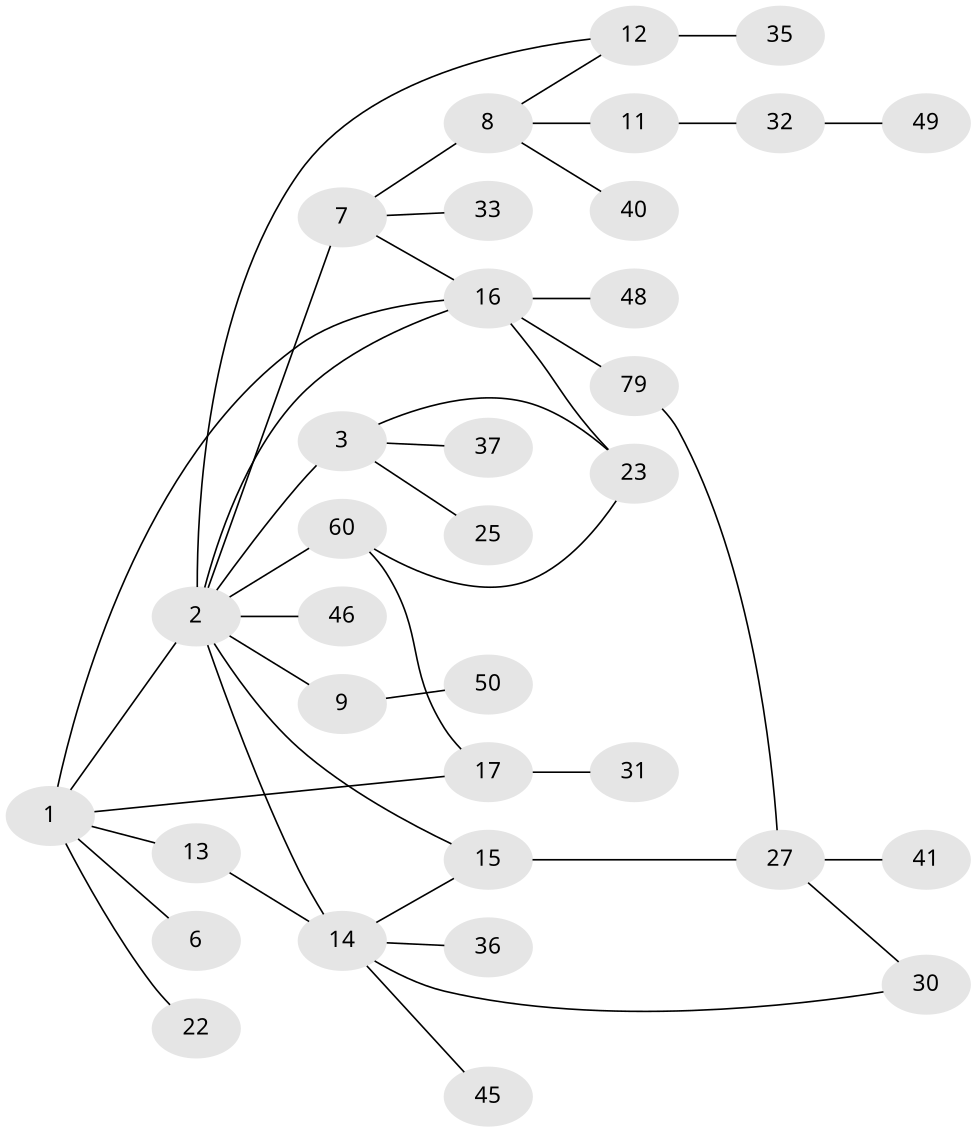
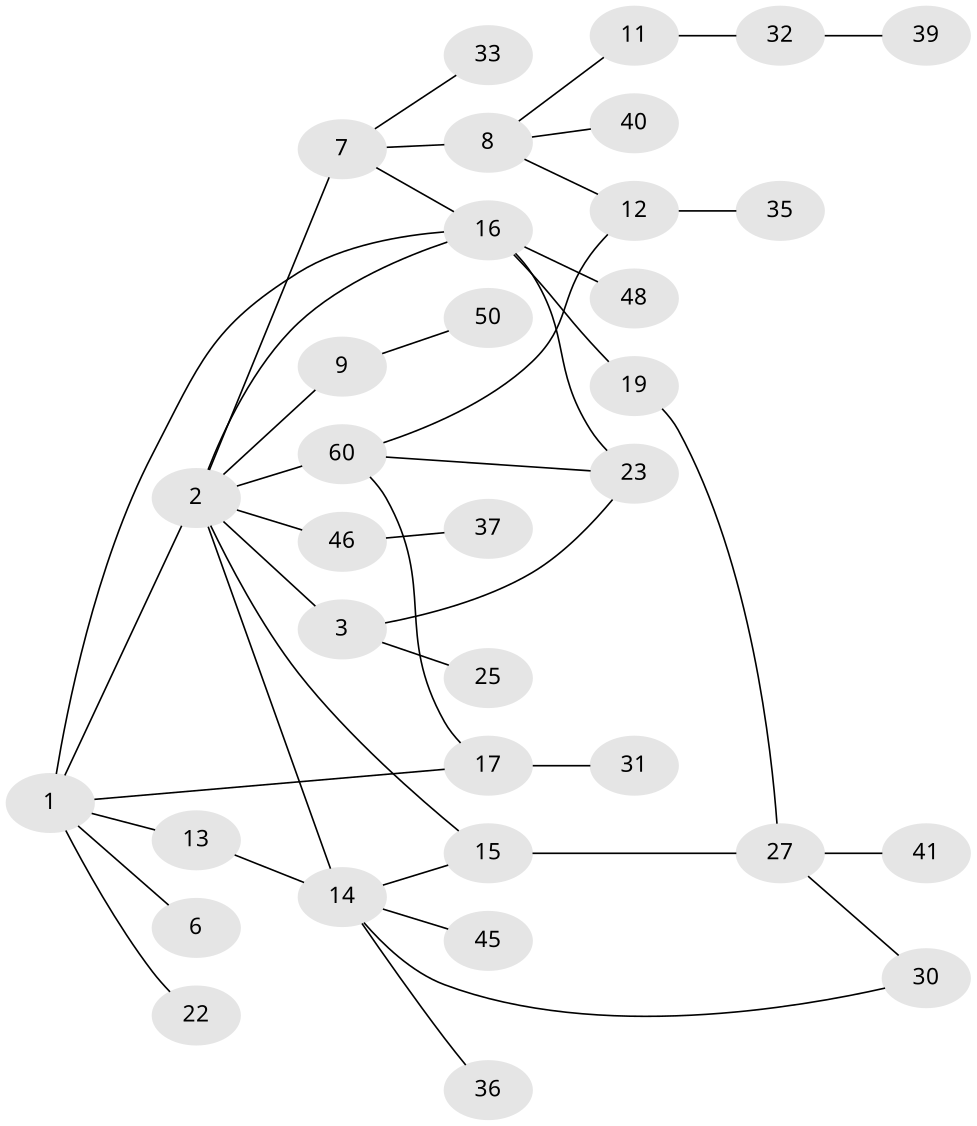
  graph {
    fontname="Noto Sans"
    rankdir=LR
    node [color=gray90 fontname="Noto Sans" style=filled]
    edge [fontname="Noto Sans"]
    1 [super="+5"]
    2 [super="+4"]
    6
    13
    16 [super="+21"]
    17
    22
    3 [super="+34"]
    7 [super="+44"]
    9 [super="+49"]
    n11 [label=60 super="+26"]
    12 [super="+28"]
    14 [super="+20"]
    15 [super="+47"]
    46
    23 [super="+29"]
-   19 [label=79]
+   19
    48
    31
    25
    37
    8 [super="+24"]
    33
    50
    35
    36
    45
    30 [super="+43"]
    27 [super="+42"]
    11 [super="+18"]
    40
    32 [super="+38"]
-   39 [label=49]
+   39
    41
    1 -- 2
    1 -- 6
    1 -- 13
    1 -- 16
    1 -- 17
    1 -- 22
    2 -- 16
    2 -- 3
    2 -- 7
    2 -- 9 [weight=2]
    2 -- n11
-   2 -- 12
+   n11 -- 12
    2 -- 14
    2 -- 15
    2 -- 46
    13 -- 14
    16 -- 23
    16 -- 19
    16 -- 48
    17 -- 31
    3 -- 23
    3 -- 25
-   3 -- 37
+   46 -- 37
    7 -- 16
    7 -- 8
    7 -- 33
    9 -- 50
    n11 -- 17
    n11 -- 23
    12 -- 35
    14 -- 15
    14 -- 36
    14 -- 45
    14 -- 30
    15 -- 27
    19 -- 27
    8 -- 12
    8 -- 11
    8 -- 40
    27 -- 30
    27 -- 41
    11 -- 32
    32 -- 39
  }
